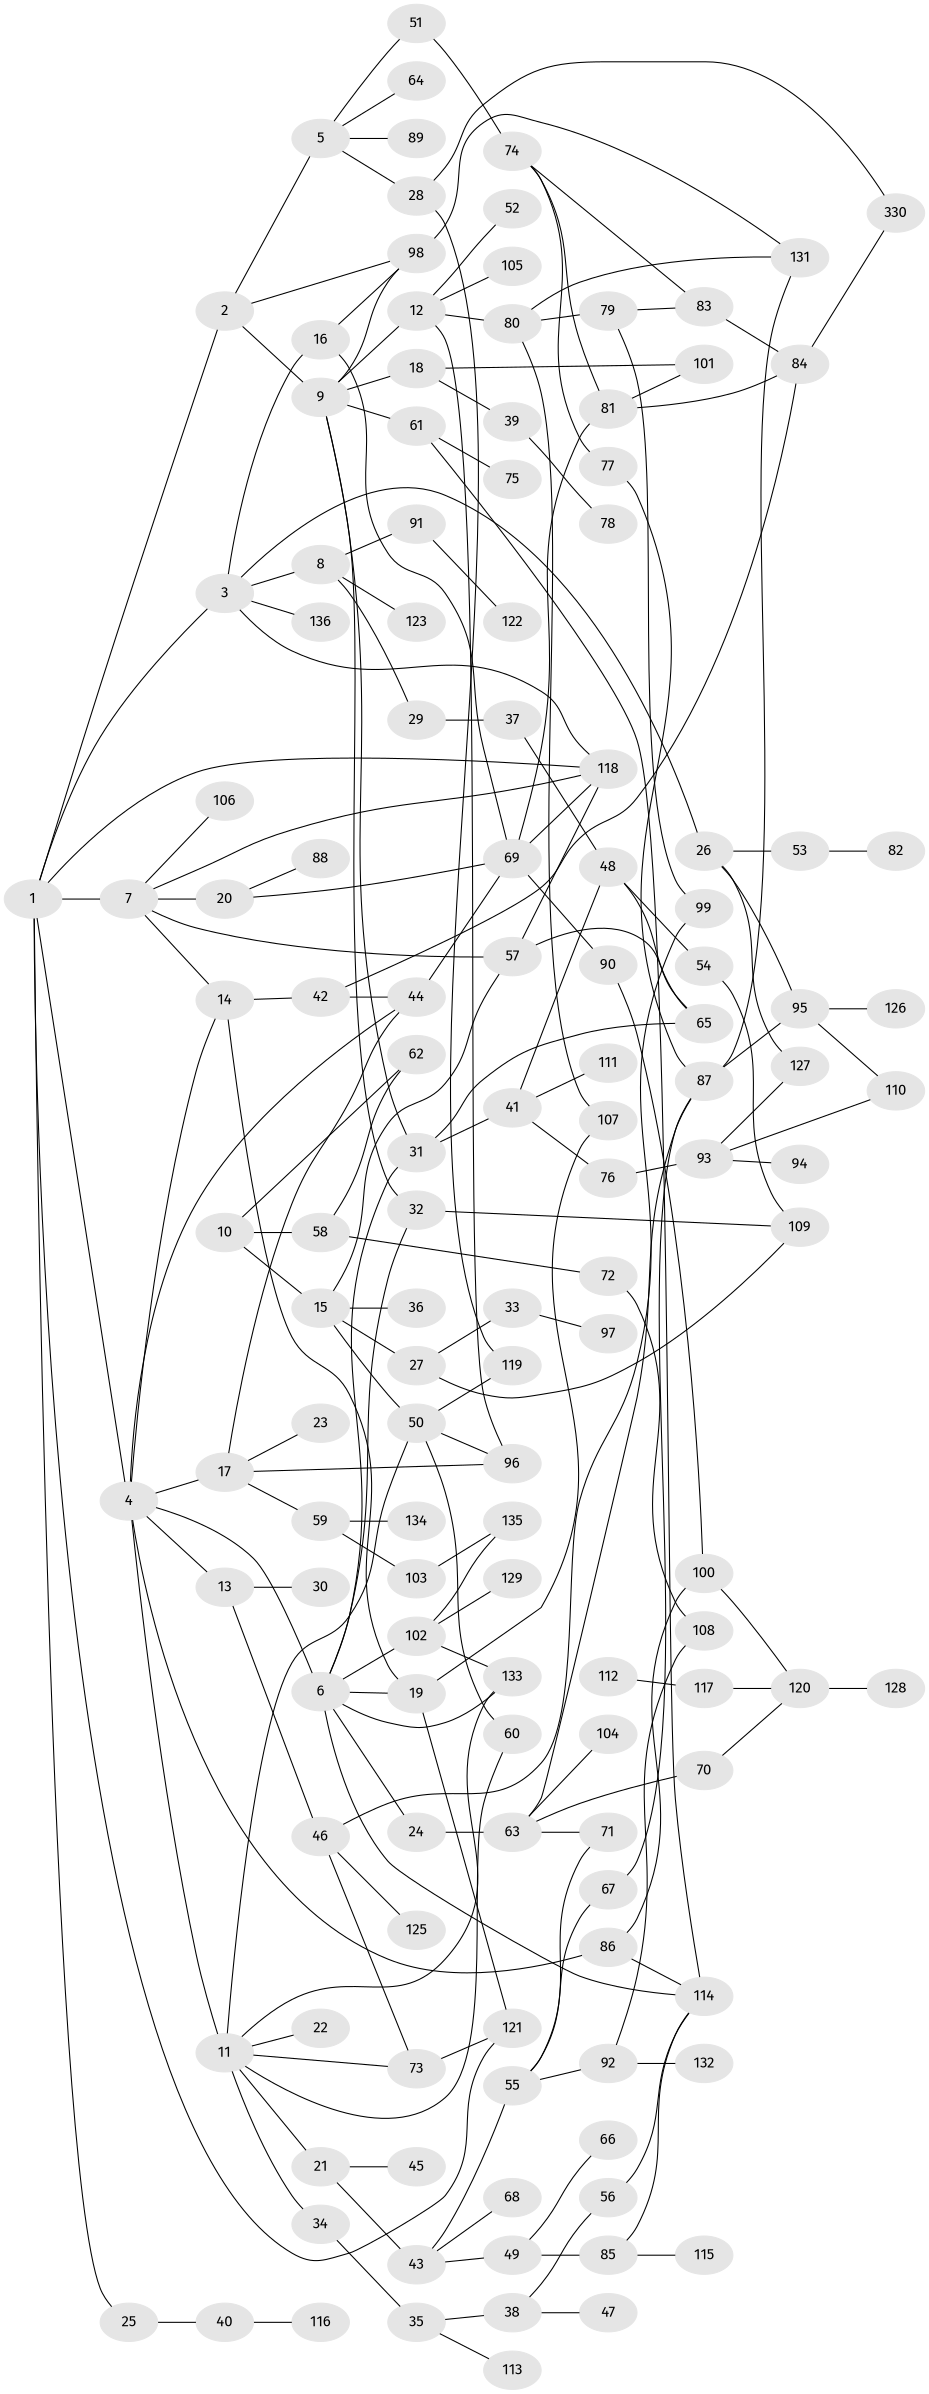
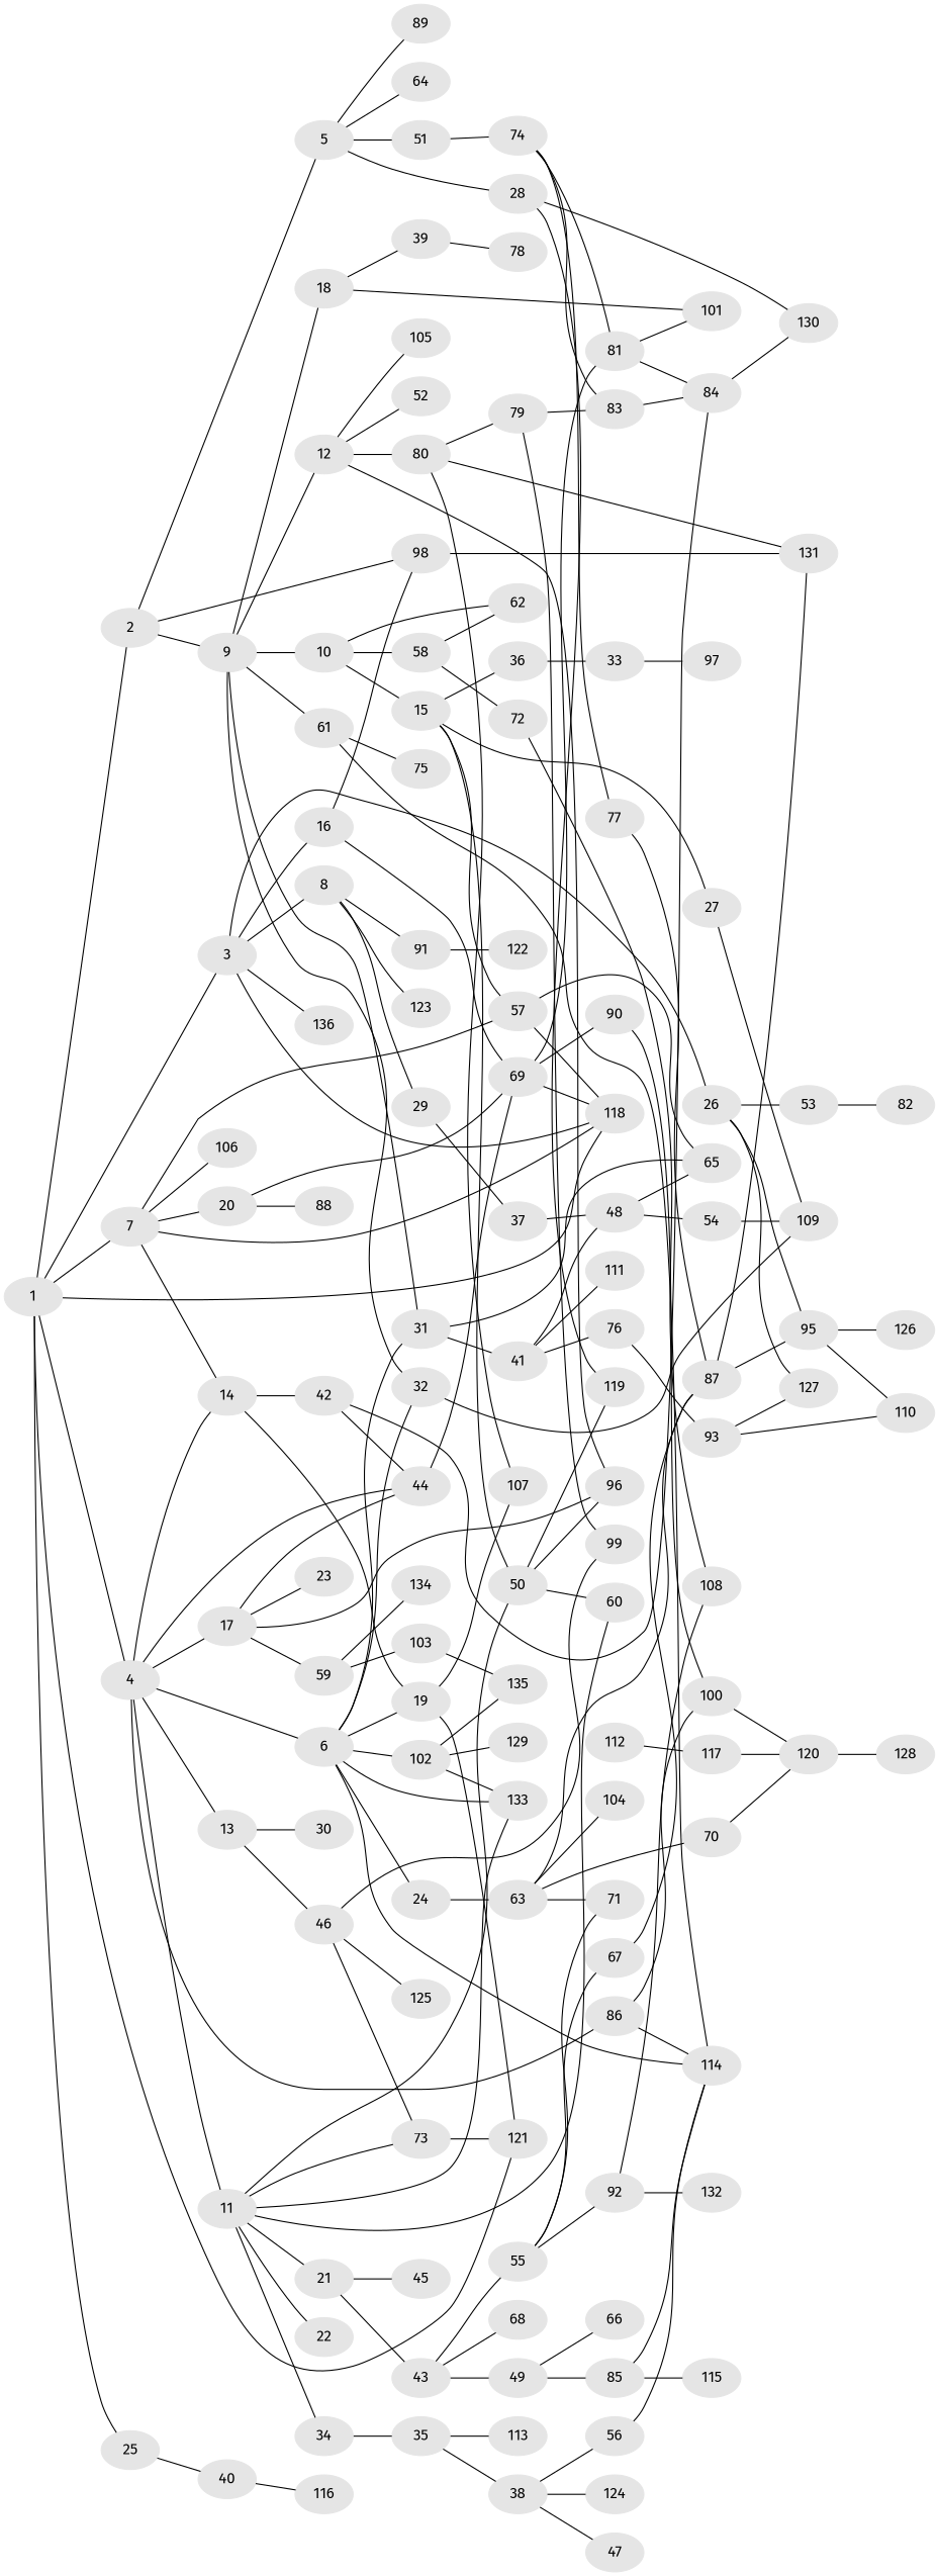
  graph {
    fontname="Fira Sans"
    rankdir=LR
    node [color=gray90 fontname="Fira Sans" style=filled]
    edge [fontname="Fira Sans"]
    1
    2
    3
    4
    7
    25
    118
    121
    5
    9
    98
    8
    16
    26
    136
    6
    11
    13
    14
    17
    44
    86
    20
    57
    106
    40
    28
    51
    64
    89
    31
    32
    10
    12
    18
    61
    131
    29
    91
    123
    69
    53
    95
    127
    19
    24
    102
    114
    133
    21
    22
    34
    50
    60
    73
    30
    46
    42
    96
    23
    59
    100
    119
-   130 [label=330]
+   130
    74
    107
    63
    41
    65
    109
    129
    135
    88
    37
    122
    15
    58
    62
    52
    80
    105
    39
    101
    75
    27
    36
    72
    43
    45
    35
    79
    99
    125
    84
    33
    81
    90
    103
    134
    78
    49
    55
    68
    71
    70
    87
    104
    116
    82
    110
    126
    97
    48
    76
    111
    38
    113
    47
    56
+   124
    54
    93
    66
    85
    67
    92
    115
    77
    83
    108
    132
    120
    128
-   94
    112
    117
    1 -- 2
    1 -- 3
    1 -- 4
    1 -- 7
    1 -- 25
    1 -- 118
    1 -- 121
    2 -- 5
    2 -- 9
    2 -- 98
    3 -- 118
    3 -- 8
    3 -- 16
    3 -- 26
    3 -- 136
    4 -- 6
    4 -- 11
    4 -- 13
    4 -- 14
    4 -- 17
    4 -- 44
    4 -- 86
    7 -- 118
    7 -- 14
    7 -- 20
    7 -- 57
    7 -- 106
    25 -- 40
    5 -- 28
    5 -- 51
    5 -- 64
    5 -- 89
    9 -- 31
    9 -- 32
-   9 -- 98
+   9 -- 10
    9 -- 12
    9 -- 18
    9 -- 61
    98 -- 131
    8 -- 29
    8 -- 91
    8 -- 123
    16 -- 98
    16 -- 69
    26 -- 53
    26 -- 95
    26 -- 127
    6 -- 31
    6 -- 32
    6 -- 19
    6 -- 24
    6 -- 102
    6 -- 114
    6 -- 133
    11 -- 133
    11 -- 21
    11 -- 22
    11 -- 34
    11 -- 50
    11 -- 60
    11 -- 73
    13 -- 30
    13 -- 46
    14 -- 19
    14 -- 42
    17 -- 44
    17 -- 96
    17 -- 23
    17 -- 59
    44 -- 69
    86 -- 114
    86 -- 100
    20 -- 69
    20 -- 88
    57 -- 118
    57 -- 65
    40 -- 116
    28 -- 119
    28 -- 130
    51 -- 74
    31 -- 41
    31 -- 65
    32 -- 109
    10 -- 15
    10 -- 58
    10 -- 62
    12 -- 96
    12 -- 52
    12 -- 80
    12 -- 105
    18 -- 39
    18 -- 101
    61 -- 114
    61 -- 75
    29 -- 37
    91 -- 122
    69 -- 118
    69 -- 81
    69 -- 90
    53 -- 82
    95 -- 110
    95 -- 126
    19 -- 121
    19 -- 107
    24 -- 63
    102 -- 133
    102 -- 129
    102 -- 135
    21 -- 43
    21 -- 45
    34 -- 35
    50 -- 60
    50 -- 96
    50 -- 119
    73 -- 121
    46 -- 73
    46 -- 99
    46 -- 125
    42 -- 44
    42 -- 84
    59 -- 103
    59 -- 134
    100 -- 120
    74 -- 81
    74 -- 77
    74 -- 83
    63 -- 71
    63 -- 70
    63 -- 87
    63 -- 104
    41 -- 48
    41 -- 76
    41 -- 111
    37 -- 48
    15 -- 57
    15 -- 50
    15 -- 27
    15 -- 36
    58 -- 62
    58 -- 72
    80 -- 131
    80 -- 107
    80 -- 79
    39 -- 78
    27 -- 109
-   27 -- 33
+   36 -- 33
    72 -- 108
    43 -- 49
    43 -- 55
    43 -- 68
    35 -- 38
    35 -- 113
    79 -- 99
    79 -- 83
    84 -- 130
    33 -- 97
    81 -- 101
    81 -- 84
    90 -- 100
    103 -- 135
    49 -- 66
    49 -- 85
    55 -- 71
    55 -- 67
    55 -- 92
    70 -- 120
    87 -- 131
    87 -- 95
    48 -- 65
    48 -- 54
    76 -- 93
    38 -- 47
    38 -- 56
+   38 -- 124
    56 -- 114
    54 -- 109
    93 -- 127
    93 -- 110
-   93 -- 94
    85 -- 114
    85 -- 115
    67 -- 87
    92 -- 108
    92 -- 132
    77 -- 87
    83 -- 84
    120 -- 128
    112 -- 117
    117 -- 120
  }
